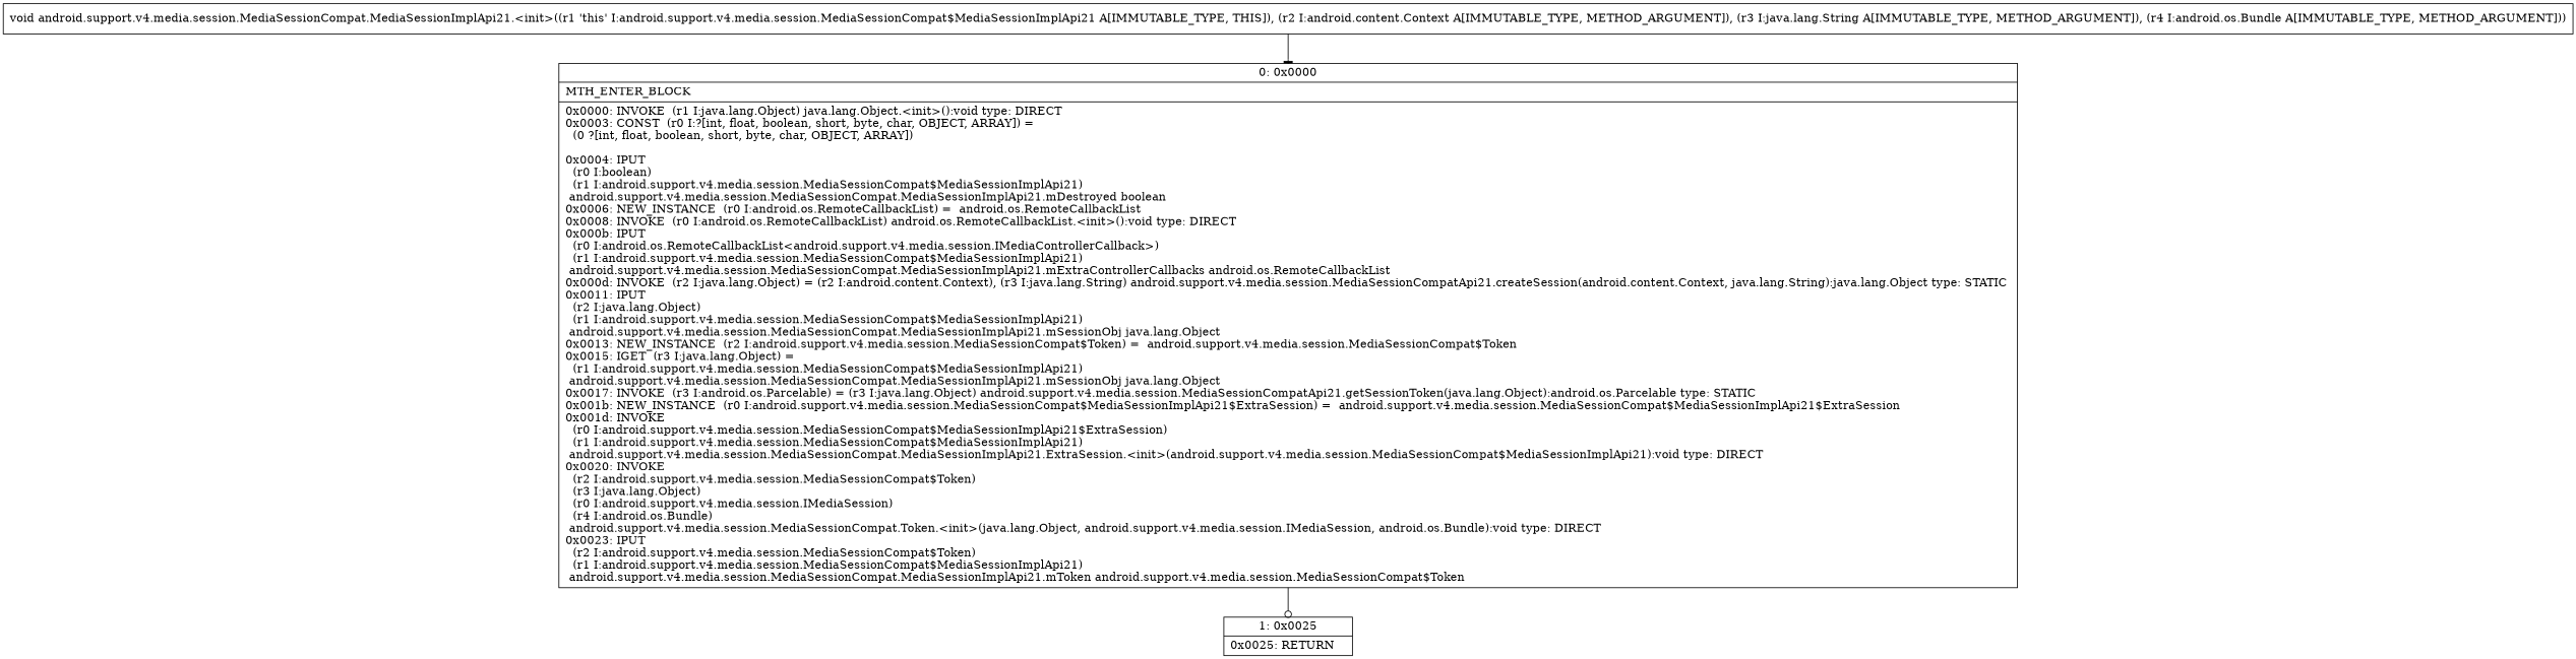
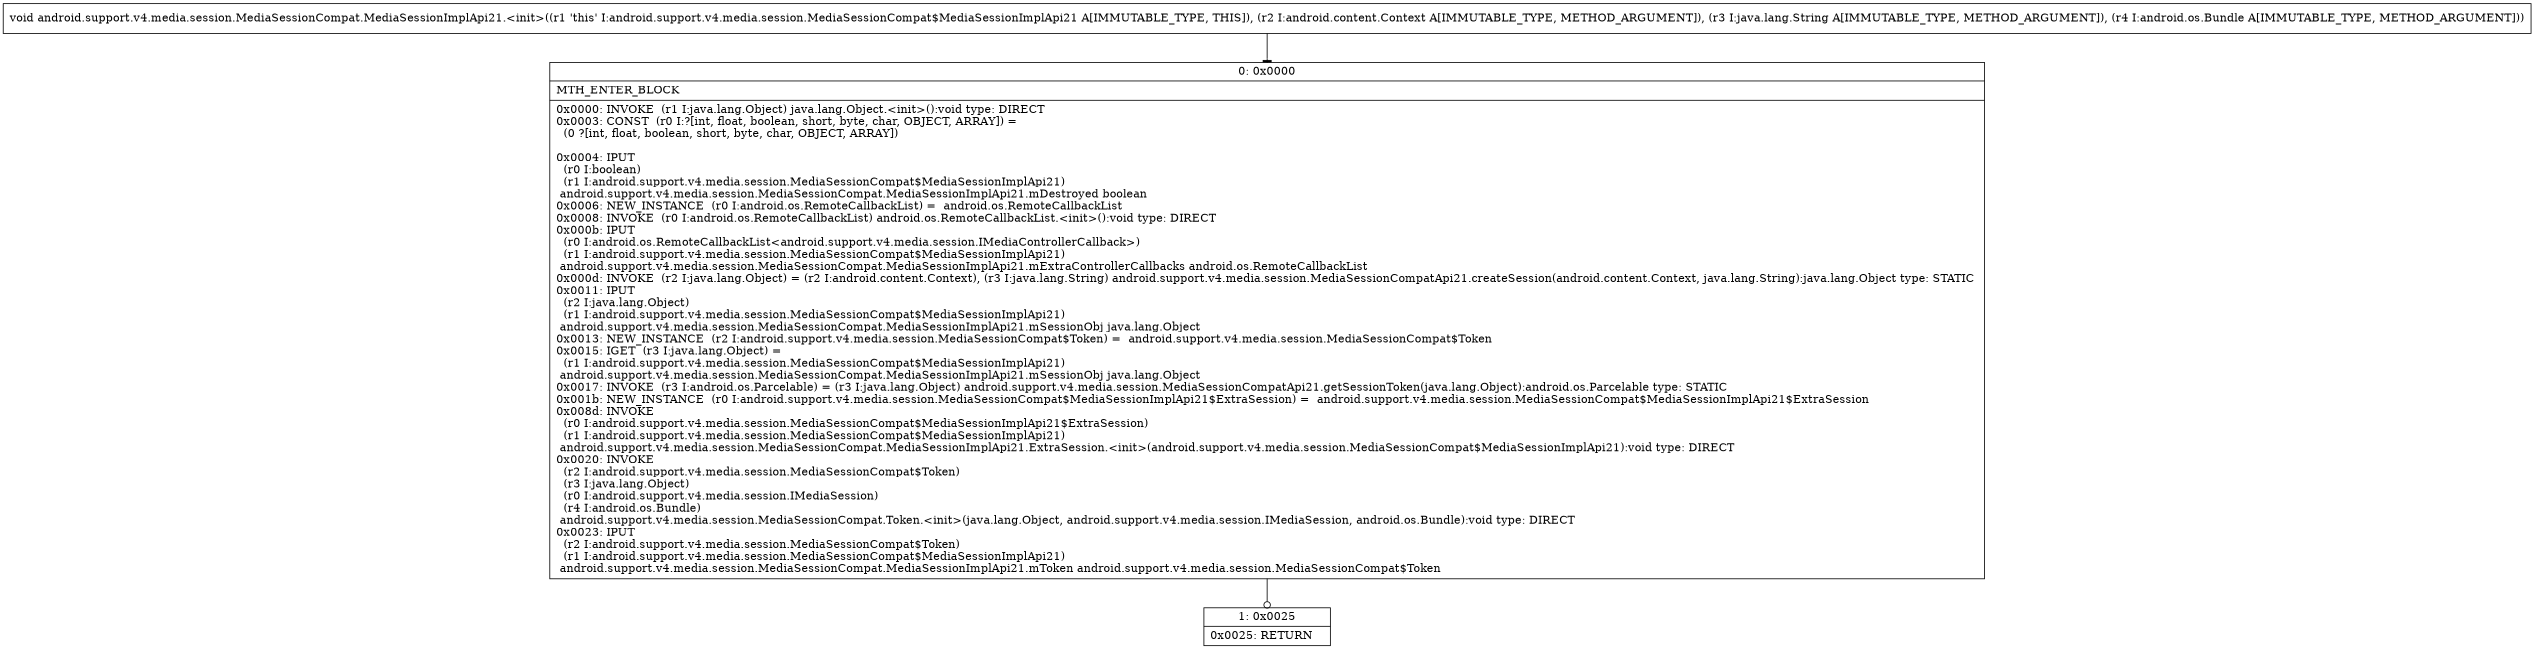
  digraph {
    node [shape=record]
-   n1 [label="{0\:\ 0x0000|MTH_ENTER_BLOCK\l|0x0000: INVOKE  (r1 I:java.lang.Object) java.lang.Object.\<init\>():void type: DIRECT \l0x0003: CONST  (r0 I:?[int, float, boolean, short, byte, char, OBJECT, ARRAY]) = \l  (0 ?[int, float, boolean, short, byte, char, OBJECT, ARRAY])\l \l0x0004: IPUT  \l  (r0 I:boolean)\l  (r1 I:android.support.v4.media.session.MediaSessionCompat$MediaSessionImplApi21)\l android.support.v4.media.session.MediaSessionCompat.MediaSessionImplApi21.mDestroyed boolean \l0x0006: NEW_INSTANCE  (r0 I:android.os.RemoteCallbackList) =  android.os.RemoteCallbackList \l0x0008: INVOKE  (r0 I:android.os.RemoteCallbackList) android.os.RemoteCallbackList.\<init\>():void type: DIRECT \l0x000b: IPUT  \l  (r0 I:android.os.RemoteCallbackList\<android.support.v4.media.session.IMediaControllerCallback\>)\l  (r1 I:android.support.v4.media.session.MediaSessionCompat$MediaSessionImplApi21)\l android.support.v4.media.session.MediaSessionCompat.MediaSessionImplApi21.mExtraControllerCallbacks android.os.RemoteCallbackList \l0x000d: INVOKE  (r2 I:java.lang.Object) = (r2 I:android.content.Context), (r3 I:java.lang.String) android.support.v4.media.session.MediaSessionCompatApi21.createSession(android.content.Context, java.lang.String):java.lang.Object type: STATIC \l0x0011: IPUT  \l  (r2 I:java.lang.Object)\l  (r1 I:android.support.v4.media.session.MediaSessionCompat$MediaSessionImplApi21)\l android.support.v4.media.session.MediaSessionCompat.MediaSessionImplApi21.mSessionObj java.lang.Object \l0x0013: NEW_INSTANCE  (r2 I:android.support.v4.media.session.MediaSessionCompat$Token) =  android.support.v4.media.session.MediaSessionCompat$Token \l0x0015: IGET  (r3 I:java.lang.Object) = \l  (r1 I:android.support.v4.media.session.MediaSessionCompat$MediaSessionImplApi21)\l android.support.v4.media.session.MediaSessionCompat.MediaSessionImplApi21.mSessionObj java.lang.Object \l0x0017: INVOKE  (r3 I:android.os.Parcelable) = (r3 I:java.lang.Object) android.support.v4.media.session.MediaSessionCompatApi21.getSessionToken(java.lang.Object):android.os.Parcelable type: STATIC \l0x001b: NEW_INSTANCE  (r0 I:android.support.v4.media.session.MediaSessionCompat$MediaSessionImplApi21$ExtraSession) =  android.support.v4.media.session.MediaSessionCompat$MediaSessionImplApi21$ExtraSession \l0x001d: INVOKE  \l  (r0 I:android.support.v4.media.session.MediaSessionCompat$MediaSessionImplApi21$ExtraSession)\l  (r1 I:android.support.v4.media.session.MediaSessionCompat$MediaSessionImplApi21)\l android.support.v4.media.session.MediaSessionCompat.MediaSessionImplApi21.ExtraSession.\<init\>(android.support.v4.media.session.MediaSessionCompat$MediaSessionImplApi21):void type: DIRECT \l0x0020: INVOKE  \l  (r2 I:android.support.v4.media.session.MediaSessionCompat$Token)\l  (r3 I:java.lang.Object)\l  (r0 I:android.support.v4.media.session.IMediaSession)\l  (r4 I:android.os.Bundle)\l android.support.v4.media.session.MediaSessionCompat.Token.\<init\>(java.lang.Object, android.support.v4.media.session.IMediaSession, android.os.Bundle):void type: DIRECT \l0x0023: IPUT  \l  (r2 I:android.support.v4.media.session.MediaSessionCompat$Token)\l  (r1 I:android.support.v4.media.session.MediaSessionCompat$MediaSessionImplApi21)\l android.support.v4.media.session.MediaSessionCompat.MediaSessionImplApi21.mToken android.support.v4.media.session.MediaSessionCompat$Token \l}"]
+   n1 [label="{0\:\ 0x0000|MTH_ENTER_BLOCK\l|0x0000: INVOKE  (r1 I:java.lang.Object) java.lang.Object.\<init\>():void type: DIRECT \l0x0003: CONST  (r0 I:?[int, float, boolean, short, byte, char, OBJECT, ARRAY]) = \l  (0 ?[int, float, boolean, short, byte, char, OBJECT, ARRAY])\l \l0x0004: IPUT  \l  (r0 I:boolean)\l  (r1 I:android.support.v4.media.session.MediaSessionCompat$MediaSessionImplApi21)\l android.support.v4.media.session.MediaSessionCompat.MediaSessionImplApi21.mDestroyed boolean \l0x0006: NEW_INSTANCE  (r0 I:android.os.RemoteCallbackList) =  android.os.RemoteCallbackList \l0x0008: INVOKE  (r0 I:android.os.RemoteCallbackList) android.os.RemoteCallbackList.\<init\>():void type: DIRECT \l0x000b: IPUT  \l  (r0 I:android.os.RemoteCallbackList\<android.support.v4.media.session.IMediaControllerCallback\>)\l  (r1 I:android.support.v4.media.session.MediaSessionCompat$MediaSessionImplApi21)\l android.support.v4.media.session.MediaSessionCompat.MediaSessionImplApi21.mExtraControllerCallbacks android.os.RemoteCallbackList \l0x000d: INVOKE  (r2 I:java.lang.Object) = (r2 I:android.content.Context), (r3 I:java.lang.String) android.support.v4.media.session.MediaSessionCompatApi21.createSession(android.content.Context, java.lang.String):java.lang.Object type: STATIC \l0x0011: IPUT  \l  (r2 I:java.lang.Object)\l  (r1 I:android.support.v4.media.session.MediaSessionCompat$MediaSessionImplApi21)\l android.support.v4.media.session.MediaSessionCompat.MediaSessionImplApi21.mSessionObj java.lang.Object \l0x0013: NEW_INSTANCE  (r2 I:android.support.v4.media.session.MediaSessionCompat$Token) =  android.support.v4.media.session.MediaSessionCompat$Token \l0x0015: IGET  (r3 I:java.lang.Object) = \l  (r1 I:android.support.v4.media.session.MediaSessionCompat$MediaSessionImplApi21)\l android.support.v4.media.session.MediaSessionCompat.MediaSessionImplApi21.mSessionObj java.lang.Object \l0x0017: INVOKE  (r3 I:android.os.Parcelable) = (r3 I:java.lang.Object) android.support.v4.media.session.MediaSessionCompatApi21.getSessionToken(java.lang.Object):android.os.Parcelable type: STATIC \l0x001b: NEW_INSTANCE  (r0 I:android.support.v4.media.session.MediaSessionCompat$MediaSessionImplApi21$ExtraSession) =  android.support.v4.media.session.MediaSessionCompat$MediaSessionImplApi21$ExtraSession \l0x008d: INVOKE  \l  (r0 I:android.support.v4.media.session.MediaSessionCompat$MediaSessionImplApi21$ExtraSession)\l  (r1 I:android.support.v4.media.session.MediaSessionCompat$MediaSessionImplApi21)\l android.support.v4.media.session.MediaSessionCompat.MediaSessionImplApi21.ExtraSession.\<init\>(android.support.v4.media.session.MediaSessionCompat$MediaSessionImplApi21):void type: DIRECT \l0x0020: INVOKE  \l  (r2 I:android.support.v4.media.session.MediaSessionCompat$Token)\l  (r3 I:java.lang.Object)\l  (r0 I:android.support.v4.media.session.IMediaSession)\l  (r4 I:android.os.Bundle)\l android.support.v4.media.session.MediaSessionCompat.Token.\<init\>(java.lang.Object, android.support.v4.media.session.IMediaSession, android.os.Bundle):void type: DIRECT \l0x0023: IPUT  \l  (r2 I:android.support.v4.media.session.MediaSessionCompat$Token)\l  (r1 I:android.support.v4.media.session.MediaSessionCompat$MediaSessionImplApi21)\l android.support.v4.media.session.MediaSessionCompat.MediaSessionImplApi21.mToken android.support.v4.media.session.MediaSessionCompat$Token \l}"]
    n2 [label="{1\:\ 0x0025|0x0025: RETURN   \l}"]
    n3 [label="{void android.support.v4.media.session.MediaSessionCompat.MediaSessionImplApi21.\<init\>((r1 'this' I:android.support.v4.media.session.MediaSessionCompat$MediaSessionImplApi21 A[IMMUTABLE_TYPE, THIS]), (r2 I:android.content.Context A[IMMUTABLE_TYPE, METHOD_ARGUMENT]), (r3 I:java.lang.String A[IMMUTABLE_TYPE, METHOD_ARGUMENT]), (r4 I:android.os.Bundle A[IMMUTABLE_TYPE, METHOD_ARGUMENT])) }"]
    n1 -> n2 [arrowhead=odot]
    n3 -> n1 [arrowhead=tee]
  }
